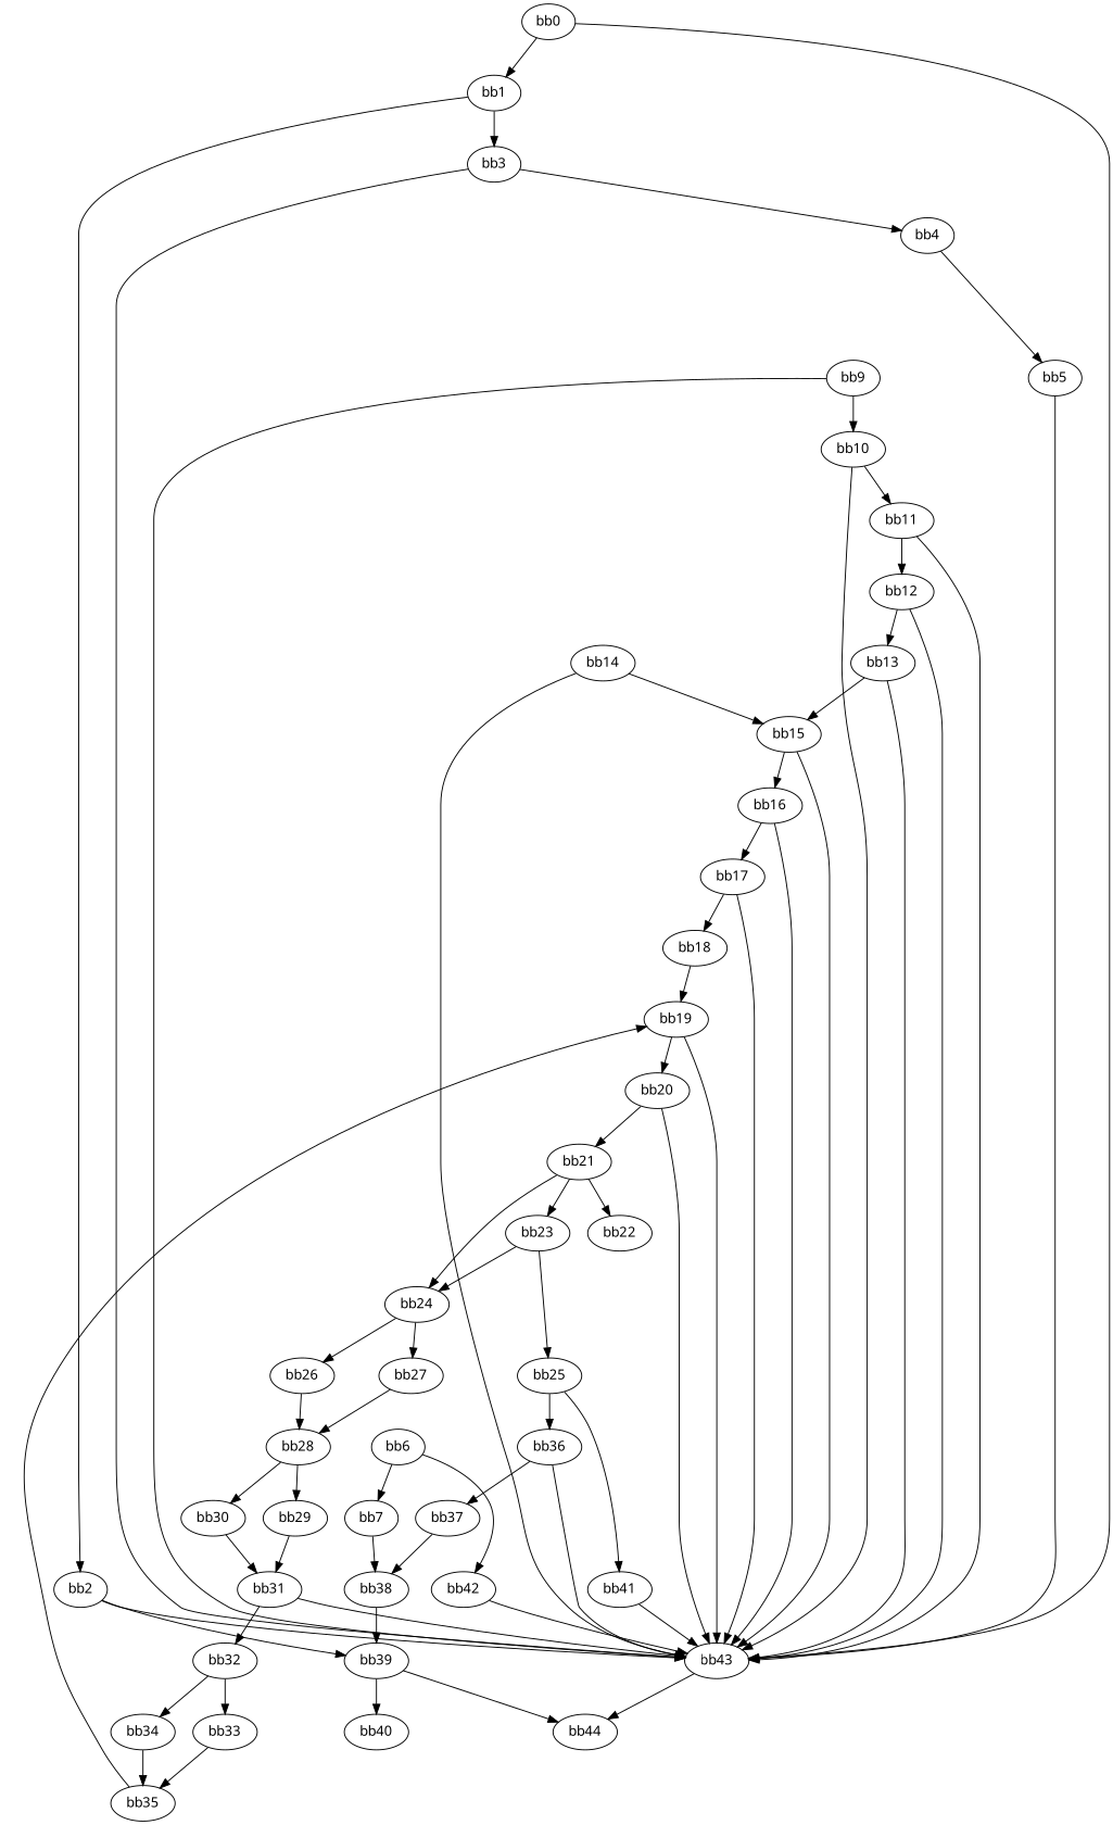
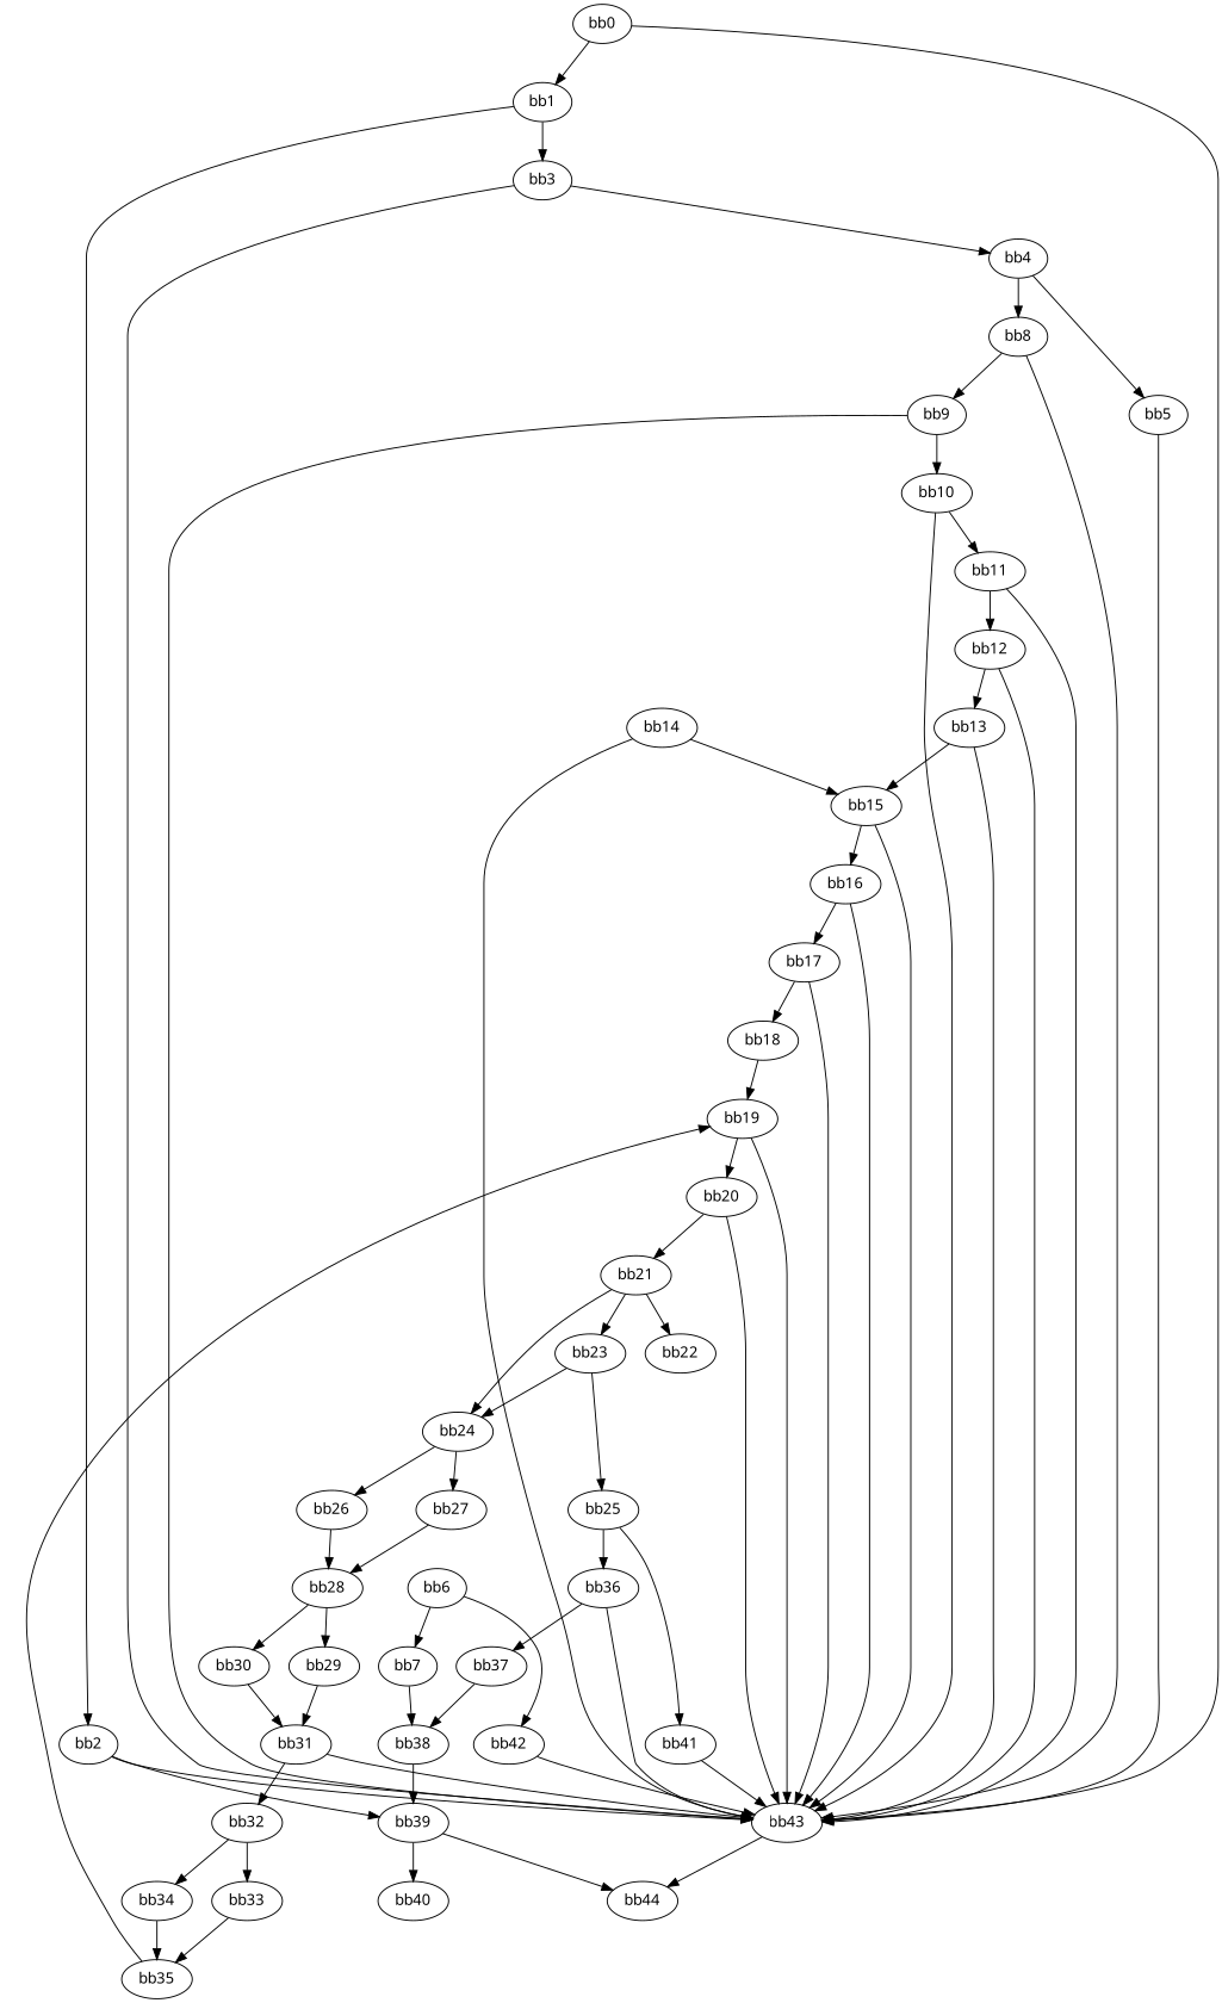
  digraph {
    fontname="Noto Sans"
    node [fontname="Noto Sans"]
    edge [fontname="Noto Sans"]
    n1 [label="bb0\l"]
    n2 [label="bb1\l"]
    n3 [label="bb43\l"]
    n4 [label="bb2\l"]
    n5 [label="bb3\l"]
    n6 [label="bb44\l"]
    n7 [label="bb39\l"]
    n8 [label="bb4\l"]
    n9 [label="bb40\l"]
    n10 [label="bb5\l"]
+   n11 [label="bb8\l"]
    n12 [label="bb9\l"]
    n13 [label="bb6\l"]
    n14 [label="bb7\l"]
    n15 [label="bb42\l"]
    n16 [label="bb38\l"]
    n17 [label="bb10\l"]
    n18 [label="bb11\l"]
    n19 [label="bb12\l"]
    n20 [label="bb13\l"]
    n21 [label="bb15\l"]
    n22 [label="bb14\l"]
    n23 [label="bb16\l"]
    n24 [label="bb17\l"]
    n25 [label="bb18\l"]
    n26 [label="bb19\l"]
    n27 [label="bb20\l"]
    n28 [label="bb21\l"]
    n29 [label="bb22\l"]
    n30 [label="bb23\l"]
    n31 [label="bb24\l"]
    n32 [label="bb25\l"]
    n33 [label="bb26\l"]
    n34 [label="bb27\l"]
    n35 [label="bb36\l"]
    n36 [label="bb41\l"]
    n37 [label="bb28\l"]
    n38 [label="bb37\l"]
    n39 [label="bb29\l"]
    n40 [label="bb30\l"]
    n41 [label="bb31\l"]
    n42 [label="bb32\l"]
    n43 [label="bb33\l"]
    n44 [label="bb34\l"]
    n45 [label="bb35\l"]
    n1 -> n2
    n1 -> n3
    n2 -> n4
    n2 -> n5
    n3 -> n6
    n4 -> n3
    n4 -> n7
    n5 -> n3
    n5 -> n8
    n7 -> n6
    n7 -> n9
    n8 -> n10
+   n8 -> n11
    n10 -> n3
+   n11 -> n3
+   n11 -> n12
    n12 -> n3
    n12 -> n17
    n13 -> n14
    n13 -> n15
    n14 -> n16
    n15 -> n3
    n16 -> n7
    n17 -> n3
    n17 -> n18
    n18 -> n3
    n18 -> n19
    n19 -> n3
    n19 -> n20
    n20 -> n3
    n20 -> n21
    n21 -> n3
    n21 -> n23
    n22 -> n3
    n22 -> n21
    n23 -> n3
    n23 -> n24
    n24 -> n3
    n24 -> n25
    n25 -> n26
    n26 -> n3
    n26 -> n27
    n27 -> n3
    n27 -> n28
    n28 -> n29
    n28 -> n30
    n28 -> n31
    n30 -> n31
    n30 -> n32
    n31 -> n33
    n31 -> n34
    n32 -> n35
    n32 -> n36
    n33 -> n37
    n34 -> n37
    n35 -> n3
    n35 -> n38
    n36 -> n3
    n37 -> n39
    n37 -> n40
    n38 -> n16
    n39 -> n41
    n40 -> n41
    n41 -> n3
    n41 -> n42
    n42 -> n43
    n42 -> n44
    n43 -> n45
    n44 -> n45
    n45 -> n26
  }
